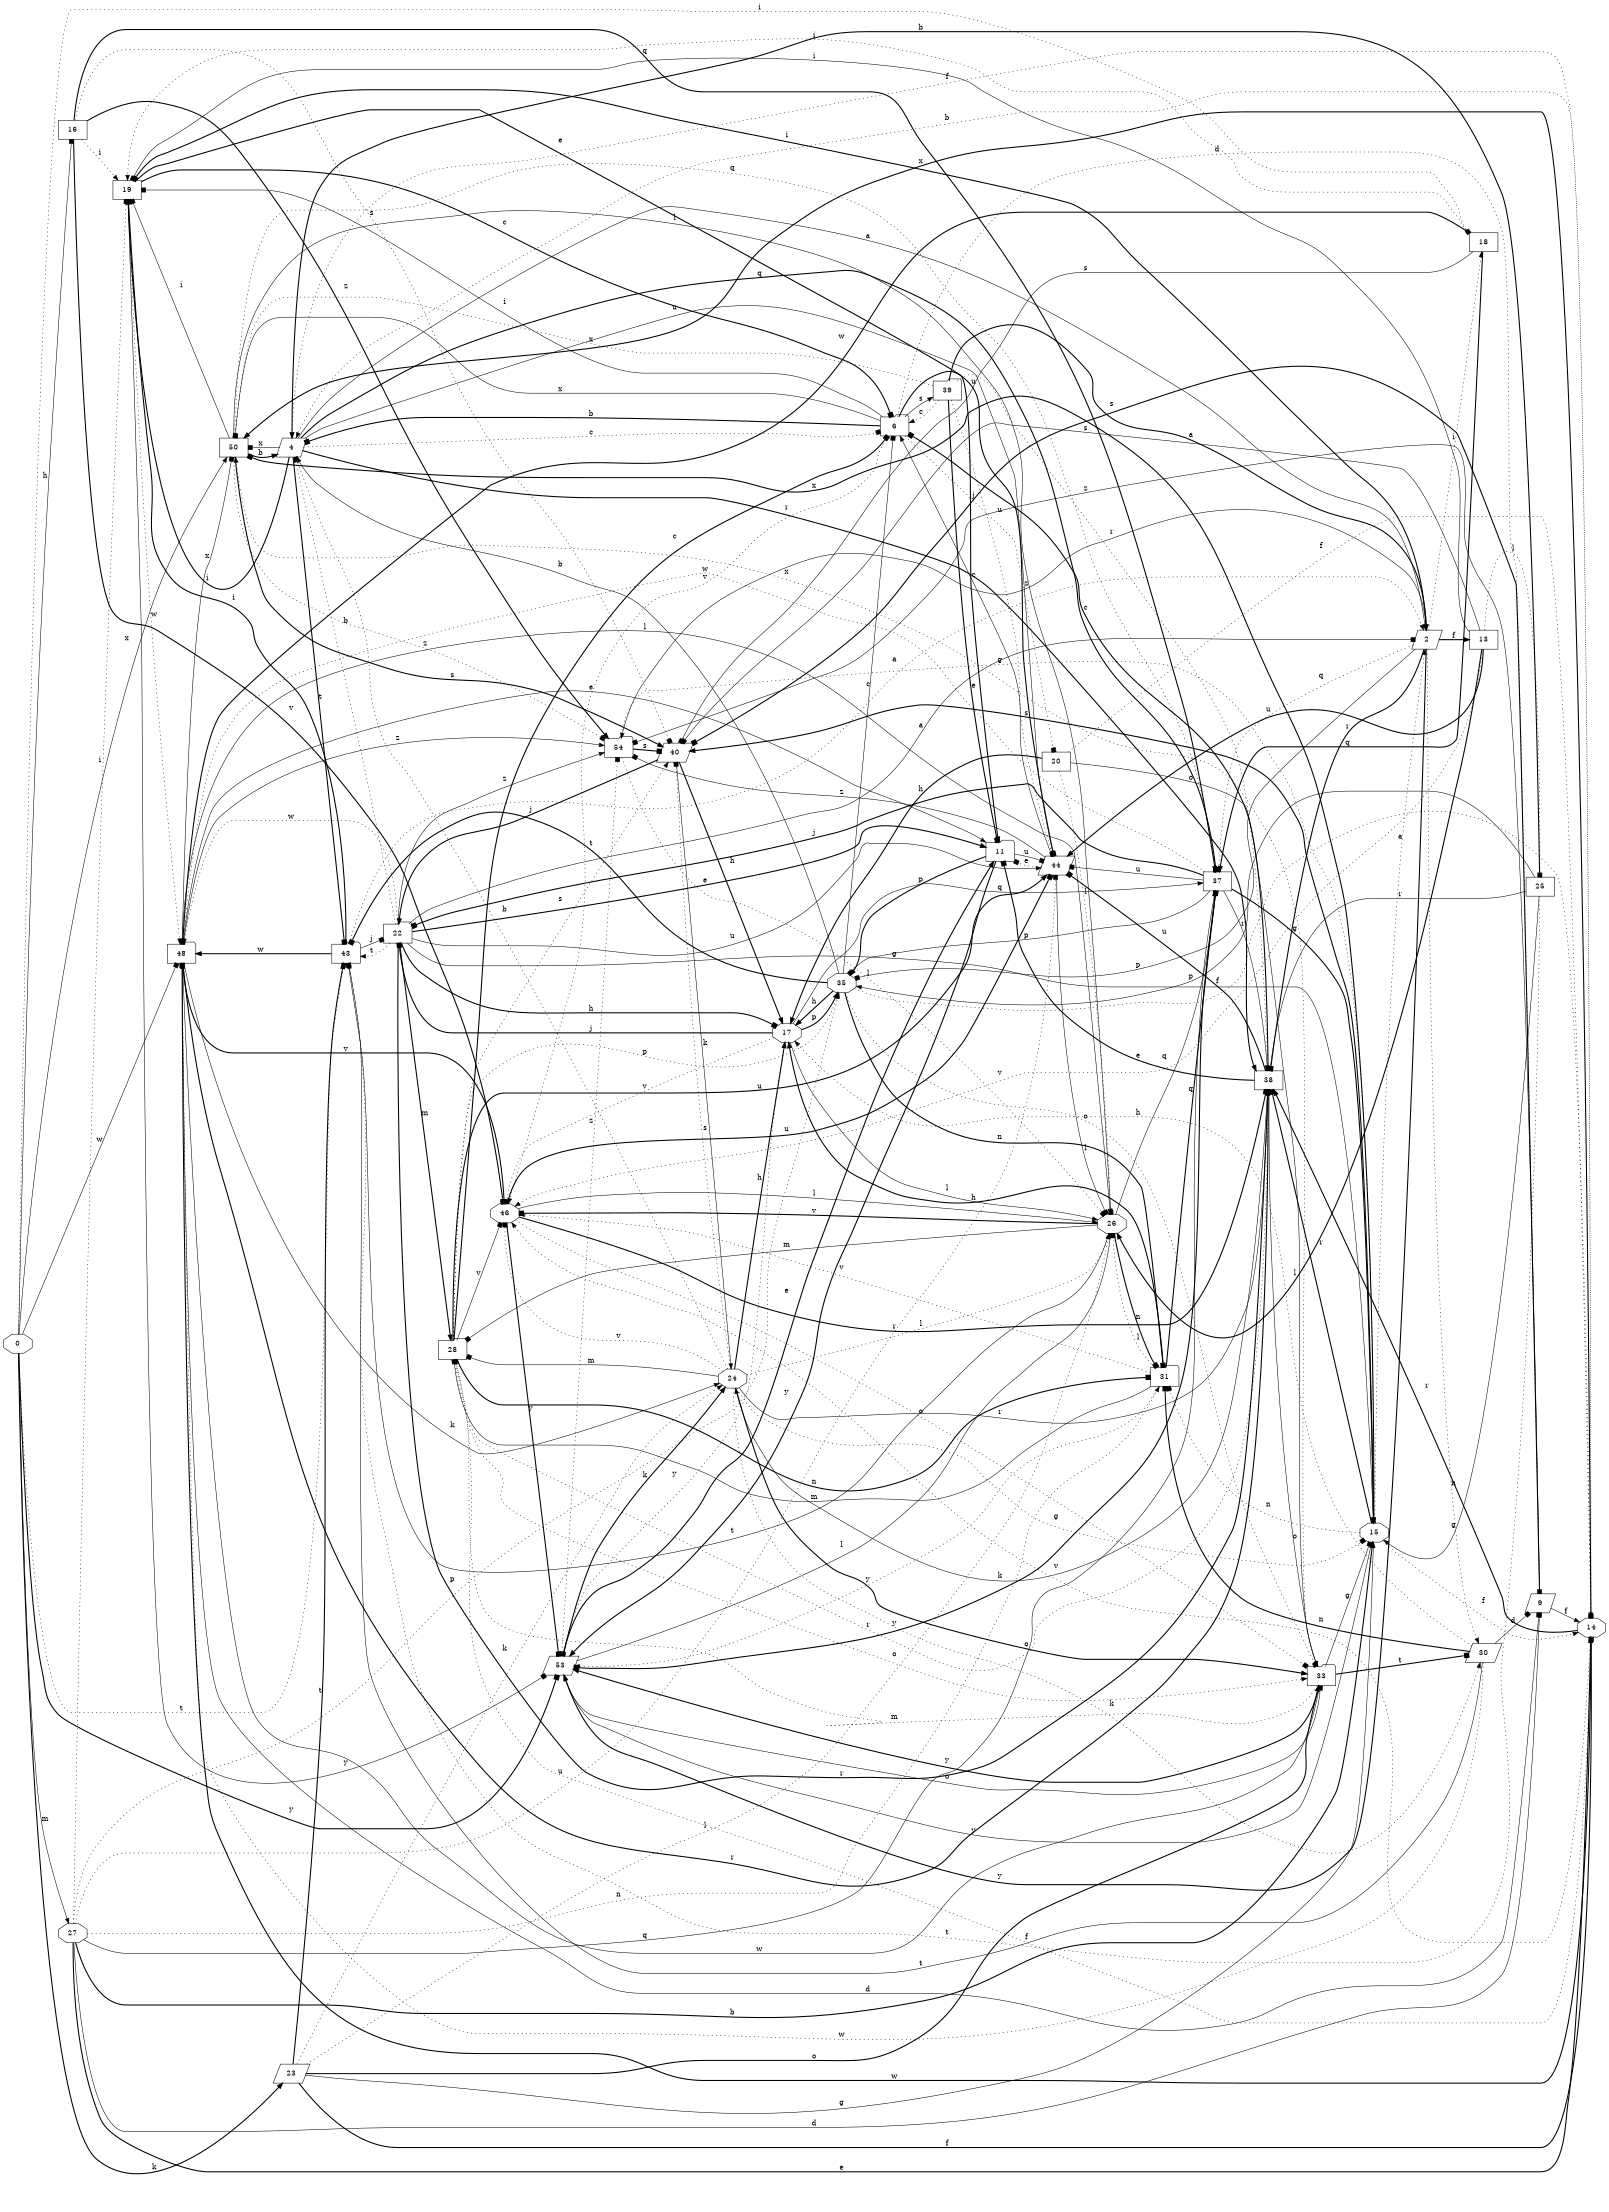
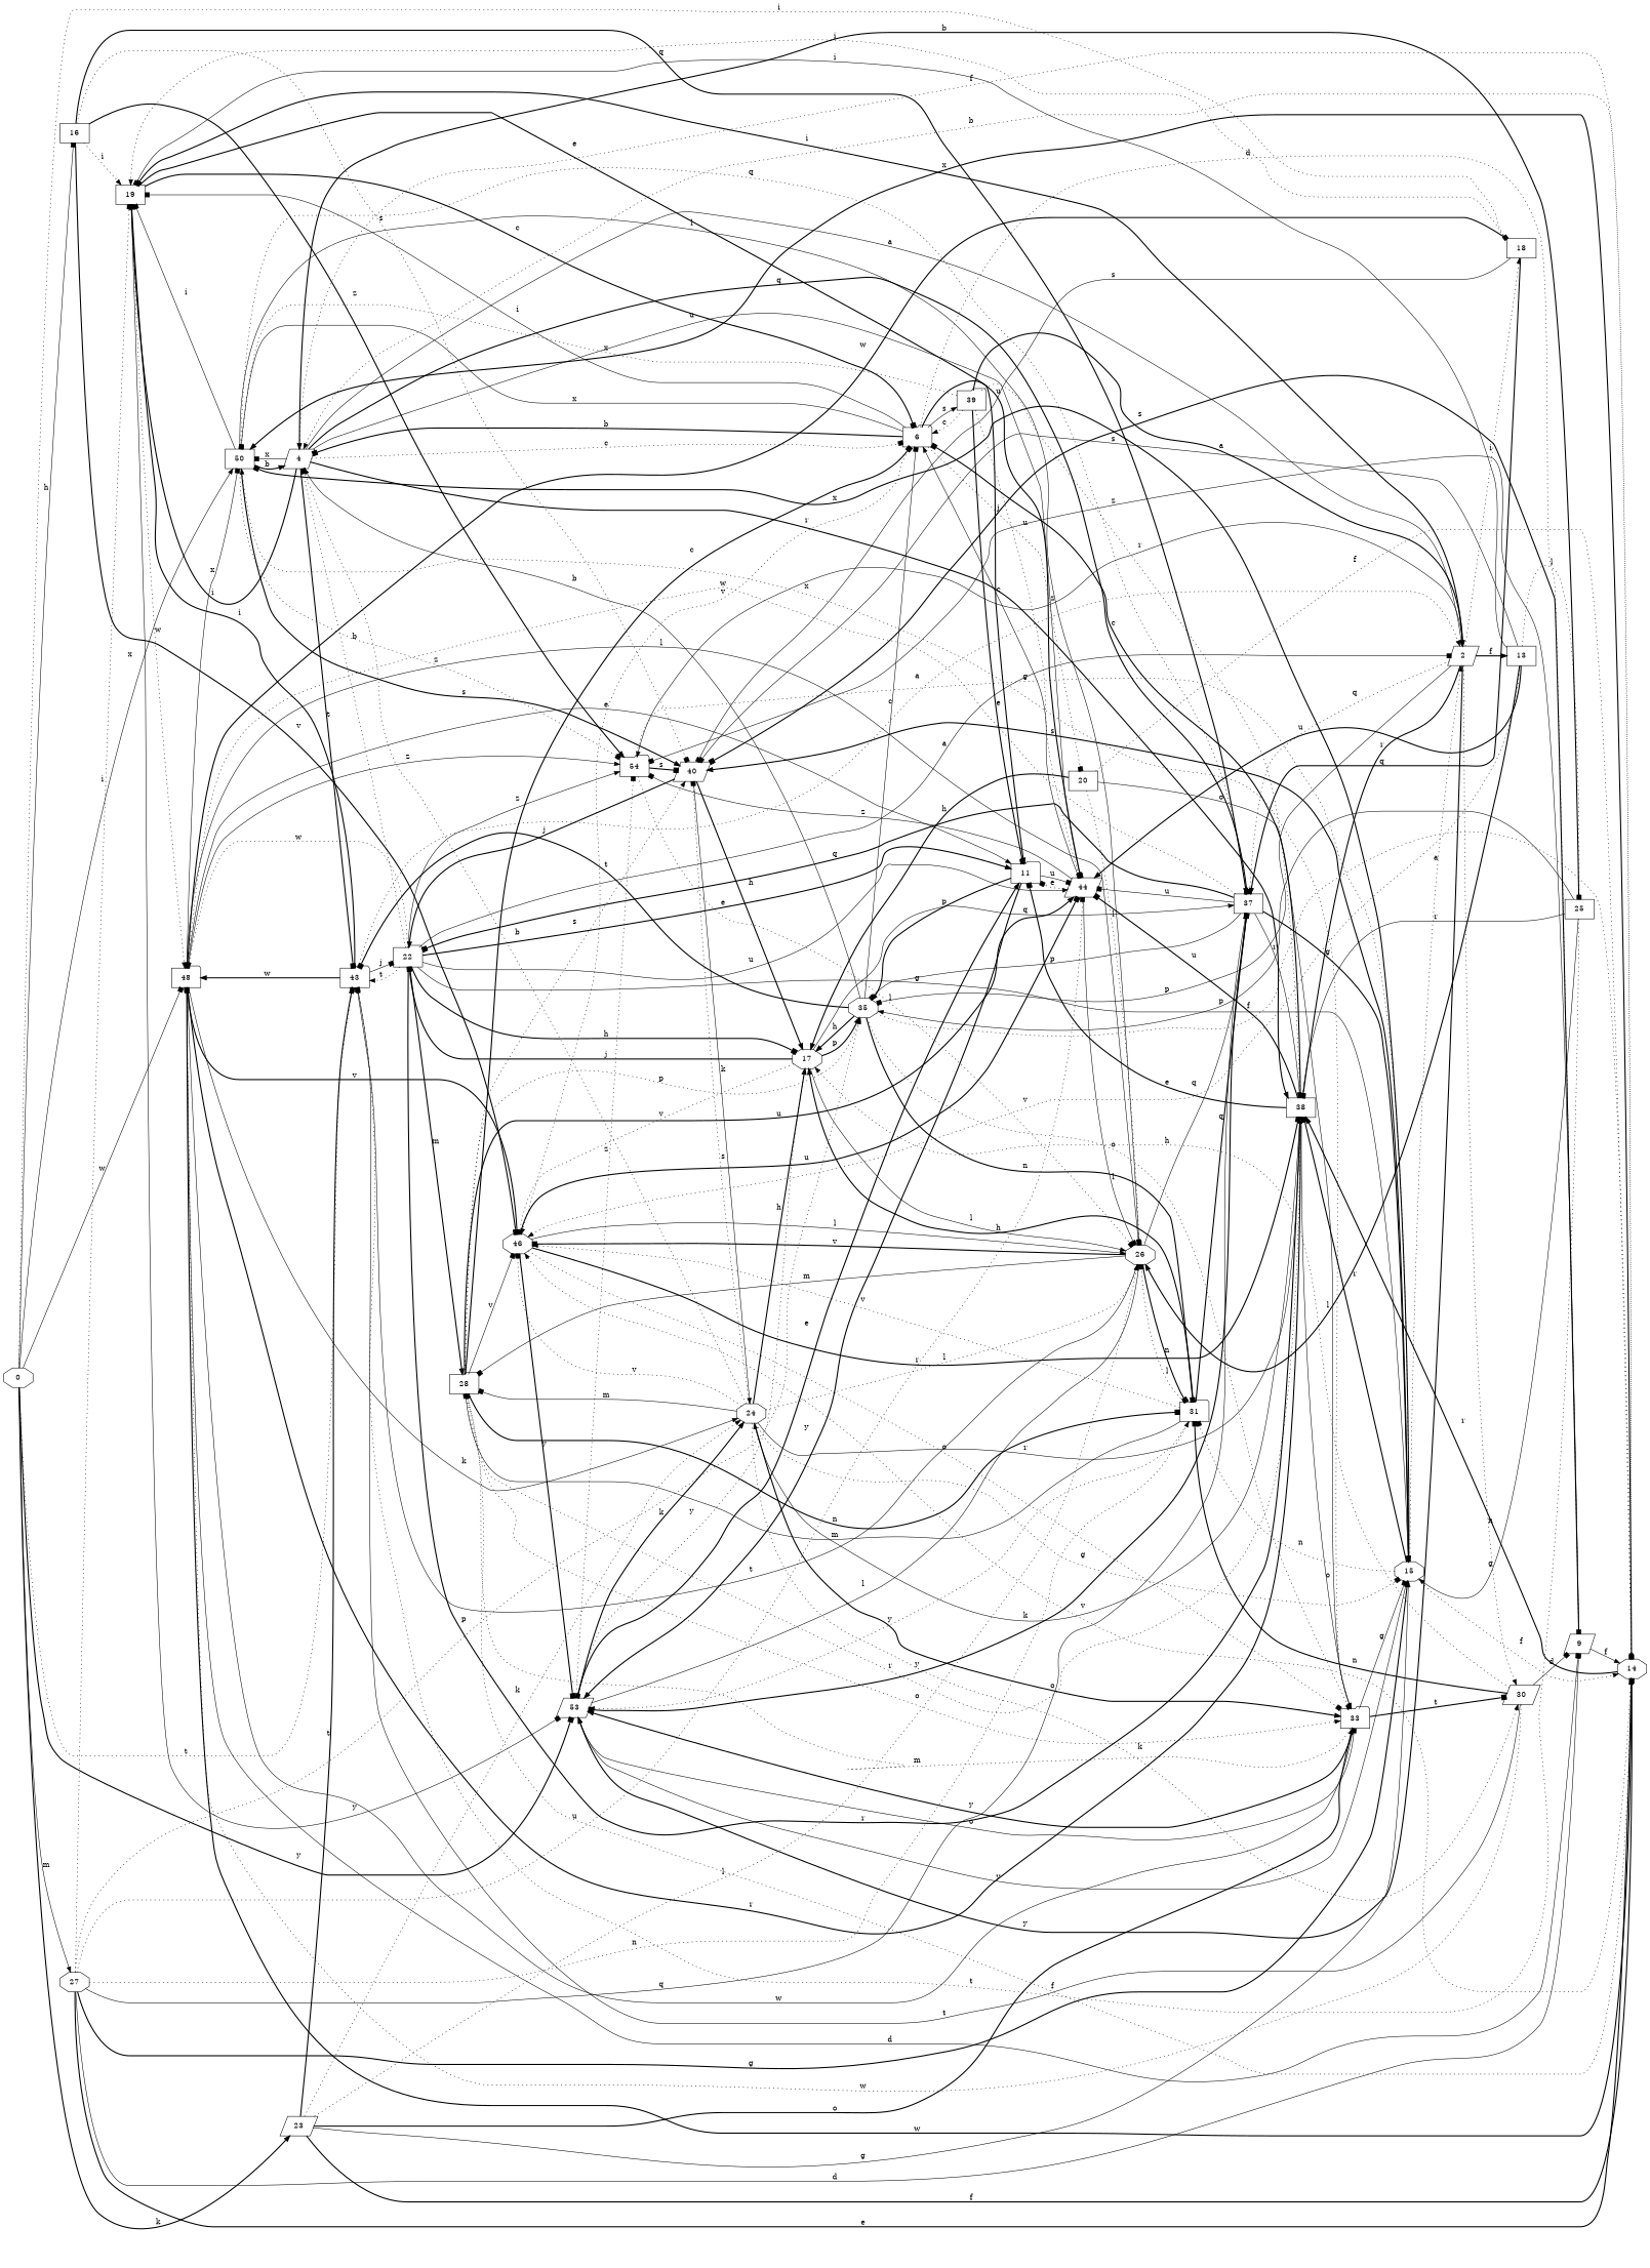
  strict digraph {
    rankdir=LR
    node [shape=folder]
    edge [arrowhead=box style=bold]
    0 [shape=octagon]
    16 [shape=box]
    18 [shape=box]
    23 [shape=parallelogram]
    27 [shape=octagon]
    43
    48
    50 [shape=box]
    53 [shape=parallelogram]
    19 [shape=box]
    37 [shape=box]
    54
    46 [shape=octagon]
    40 [shape=parallelogram]
    14 [shape=octagon]
    26 [shape=octagon]
    15 [shape=octagon]
    33
    24 [shape=octagon]
    35 [shape=octagon]
    44 [shape=parallelogram]
    9 [shape=parallelogram]
    31
    2 [shape=parallelogram]
    22
    38 [shape=box]
    11
    4 [shape=parallelogram]
    13 [shape=box]
    30 [shape=parallelogram]
    25 [shape=box]
    6
    17 [shape=octagon]
    20 [shape=box]
    39
    28
    0 -> 16 [label=h style=solid]
    0 -> 18 [label=i style=dotted]
    0 -> 23 [arrowhead=normal label=k]
    0 -> 27 [arrowhead=normal label=m style=solid]
    0 -> 43 [label=t style=dotted]
    0 -> 48 [label=w style=solid]
    0 -> 50 [arrowhead=normal label=x style=solid]
    0 -> 53 [label=y]
    16 -> 19 [arrowhead=normal label=i style=dotted]
    16 -> 37 [arrowhead=normal label=q]
    16 -> 54 [arrowhead=normal label=z]
    16 -> 46 [label=v]
    16 -> 40 [label=s style=dotted]
    18 -> 48 [label=w]
    18 -> 19 [arrowhead=normal label=i style=dotted]
    18 -> 37 [arrowhead=normal label=q]
    18 -> 40 [label=s style=solid]
    23 -> 43 [arrowhead=normal label=t]
    23 -> 14 [label=f]
    23 -> 26 [arrowhead=normal label=l style=dotted]
    23 -> 15 [arrowhead=normal label=g style=solid]
    23 -> 33 [arrowhead=normal label=o]
    23 -> 24 [arrowhead=normal label=k style=dotted]
    27 -> 19 [label=i style=dotted]
    27 -> 37 [arrowhead=normal label=q style=solid]
    27 -> 14 [arrowhead=normal label=e]
-   27 -> 15 [arrowhead=normal label=b]
+   27 -> 15 [arrowhead=normal label=g]
    27 -> 35 [arrowhead=normal label=p style=dotted]
    27 -> 44 [label=u style=dotted]
    27 -> 9 [label=d style=solid]
    27 -> 31 [arrowhead=normal label=n style=dotted]
    43 -> 48 [arrowhead=normal label=w]
    43 -> 19 [label=i]
    43 -> 2 [arrowhead=normal label=a style=dotted]
    43 -> 22 [label=j style=solid]
    48 -> 50 [label=x style=solid]
    48 -> 54 [arrowhead=normal label=z style=solid]
    48 -> 46 [label=v]
    48 -> 26 [arrowhead=normal label=l style=solid]
    48 -> 24 [arrowhead=normal label=k style=solid]
    48 -> 9 [label=d style=solid]
    48 -> 38 [label=r]
    48 -> 11 [arrowhead=normal label=e style=solid]
    50 -> 19 [label=i style=solid]
    50 -> 37 [label=q style=dotted]
    50 -> 54 [label=z style=dotted]
    50 -> 40 [arrowhead=normal label=s]
    50 -> 26 [arrowhead=normal label=l style=solid]
    50 -> 4 [arrowhead=normal label=b]
    53 -> 54 [label=z style=dotted]
    53 -> 26 [label=l style=solid]
    53 -> 33 [label=o style=solid]
    53 -> 24 [arrowhead=normal label=k]
    53 -> 11 [arrowhead=normal label=e]
    19 -> 48 [arrowhead=normal label=w style=dotted]
    19 -> 53 [label=y style=solid]
    19 -> 11 [arrowhead=normal label=e]
    19 -> 6 [label=c]
    37 -> 48 [arrowhead=normal label=w style=dotted]
    37 -> 53 [label=y]
    37 -> 15 [arrowhead=normal label=g]
    37 -> 35 [label=p style=solid]
    37 -> 44 [label=u style=solid]
-   37 -> 22 [label=j]
+   37 -> 22 [label=q]
    37 -> 38 [arrowhead=normal label=r style=solid]
    54 -> 40 [label=s]
    54 -> 26 [label=l style=dotted]
    54 -> 15 [arrowhead=normal label=g style=dotted]
    46 -> 53 [label=y]
    46 -> 26 [arrowhead=normal label=l style=solid]
    46 -> 33 [label=o style=dotted]
    46 -> 44 [label=u]
    46 -> 38 [label=r]
    40 -> 24 [arrowhead=normal label=k style=solid]
    40 -> 22 [arrowhead=normal label=j]
    40 -> 17 [arrowhead=normal label=h]
    14 -> 48 [label=w]
    14 -> 50 [arrowhead=normal label=x]
    14 -> 46 [arrowhead=normal label=v style=dotted]
    14 -> 38 [arrowhead=normal label=r]
    14 -> 4 [arrowhead=normal label=b style=dotted]
    26 -> 43 [label=t style=solid]
    26 -> 37 [label=q style=solid]
    26 -> 46 [label=v]
    26 -> 31 [label=n]
    26 -> 28 [label=m style=solid]
    15 -> 50 [label=x]
    15 -> 53 [arrowhead=normal label=y style=solid]
    15 -> 40 [arrowhead=normal label=s]
    15 -> 14 [arrowhead=normal label=f style=dotted]
    15 -> 31 [label=n style=dotted]
    15 -> 2 [arrowhead=normal label=a style=dotted]
    15 -> 38 [label=r]
    33 -> 48 [arrowhead=normal label=w style=solid]
    33 -> 50 [arrowhead=normal label=x style=dotted]
    33 -> 53 [arrowhead=normal label=y]
    33 -> 15 [label=g style=solid]
    33 -> 30 [label=t]
    33 -> 28 [label=m style=dotted]
    24 -> 46 [label=v style=dotted]
    24 -> 40 [label=s style=dotted]
    24 -> 26 [arrowhead=normal label=l style=dotted]
    24 -> 15 [label=g style=dotted]
    24 -> 33 [arrowhead=normal label=o]
    24 -> 38 [label=r style=solid]
    24 -> 4 [label=b style=dotted]
    24 -> 30 [arrowhead=normal label=k style=dotted]
    24 -> 17 [arrowhead=normal label=h]
    24 -> 28 [label=m style=solid]
    35 -> 43 [label=t]
    35 -> 14 [label=f style=dotted]
    35 -> 33 [label=o style=dotted]
    35 -> 31 [label=n]
    35 -> 4 [arrowhead=normal label=b style=solid]
    35 -> 6 [label=c style=solid]
    35 -> 17 [arrowhead=normal label=h]
    44 -> 54 [label=z style=solid]
    44 -> 26 [label=l style=solid]
    44 -> 11 [label=e style=dotted]
    44 -> 6 [arrowhead=normal label=c style=solid]
    9 -> 54 [label=z style=solid]
    9 -> 40 [label=s]
    9 -> 14 [arrowhead=normal label=f style=solid]
    31 -> 53 [arrowhead=normal label=y style=dotted]
    31 -> 37 [label=q]
    31 -> 46 [arrowhead=normal label=v style=dotted]
    31 -> 26 [label=l style=dotted]
    31 -> 17 [arrowhead=normal label=h]
    31 -> 28 [label=m style=solid]
    2 -> 18 [arrowhead=normal label=i style=dotted]
    2 -> 53 [arrowhead=normal label=y]
    2 -> 19 [label=i]
    2 -> 37 [label=q style=dotted]
    2 -> 54 [arrowhead=normal label=z style=solid]
    2 -> 35 [label=p style=solid]
    2 -> 38 [label=r]
    2 -> 13 [arrowhead=normal label=f]
    2 -> 30 [arrowhead=normal label=n style=dotted]
    22 -> 43 [arrowhead=normal label=t style=dotted]
    22 -> 48 [arrowhead=normal label=w style=dotted]
    22 -> 54 [arrowhead=normal label=z style=solid]
    22 -> 15 [label=g style=solid]
    22 -> 44 [arrowhead=normal label=u style=solid]
    22 -> 2 [label=a style=solid]
    22 -> 38 [arrowhead=normal label=r]
    22 -> 11 [arrowhead=normal label=e]
    22 -> 4 [arrowhead=normal label=b style=dotted]
    22 -> 17 [label=h]
    22 -> 28 [arrowhead=normal label=m]
    38 -> 33 [arrowhead=normal label=o style=solid]
    38 -> 24 [arrowhead=normal label=k style=solid]
    38 -> 44 [label=u]
    38 -> 11 [label=e]
    38 -> 6 [label=c]
    11 -> 53 [arrowhead=normal label=y]
    11 -> 35 [arrowhead=normal label=p]
    11 -> 44 [label=u style=solid]
    4 -> 43 [label=t]
    4 -> 50 [label=x style=solid]
    4 -> 19 [label=i]
    4 -> 37 [label=q]
    4 -> 14 [label=f style=dotted]
    4 -> 44 [arrowhead=normal label=u style=solid]
    4 -> 2 [arrowhead=normal label=a style=solid]
    4 -> 38 [arrowhead=normal label=r]
    4 -> 6 [label=c style=dotted]
    13 -> 19 [label=i style=solid]
    13 -> 46 [arrowhead=normal label=v style=dotted]
    13 -> 40 [label=s style=solid]
    13 -> 26 [arrowhead=normal label=l]
    13 -> 44 [arrowhead=normal label=u]
    13 -> 25 [label=l style=dotted]
    30 -> 43 [arrowhead=normal label=t style=solid]
    30 -> 48 [arrowhead=normal label=w style=dotted]
    30 -> 9 [label=d style=solid]
    30 -> 31 [label=n]
    30 -> 17 [arrowhead=normal label=h style=dotted]
    25 -> 43 [label=t style=dotted]
    25 -> 15 [arrowhead=normal label=g style=solid]
    25 -> 35 [arrowhead=normal label=p style=solid]
    25 -> 38 [label=r style=solid]
    25 -> 4 [arrowhead=normal label=b]
    6 -> 50 [label=x style=solid]
    6 -> 19 [label=i style=solid]
    6 -> 46 [arrowhead=normal label=v style=dotted]
    6 -> 44 [label=u]
    6 -> 9 [label=d style=dotted]
    6 -> 4 [label=b]
    6 -> 20 [label=j style=dotted]
    6 -> 39 [arrowhead=normal label=s style=solid]
    17 -> 53 [label=y style=dotted]
    17 -> 37 [arrowhead=normal label=q style=solid]
    17 -> 46 [label=v style=dotted]
    17 -> 26 [arrowhead=normal label=l style=solid]
    17 -> 35 [arrowhead=normal label=p]
    17 -> 22 [label=j]
    20 -> 14 [arrowhead=normal label=f style=dotted]
    20 -> 26 [label=l style=dotted]
    20 -> 33 [arrowhead=normal label=o style=solid]
    20 -> 17 [arrowhead=normal label=h]
    39 -> 50 [label=x style=dotted]
    39 -> 44 [label=u style=dotted]
    39 -> 2 [arrowhead=normal label=a]
    39 -> 38 [label=r style=dotted]
    39 -> 11 [label=e]
    39 -> 6 [arrowhead=normal label=c style=dotted]
    28 -> 46 [label=v style=solid]
    28 -> 40 [arrowhead=normal label=s style=dotted]
    28 -> 14 [arrowhead=normal label=f style=dotted]
    28 -> 33 [arrowhead=normal label=o style=dotted]
    28 -> 35 [arrowhead=normal label=p style=dotted]
    28 -> 44 [arrowhead=normal label=u]
    28 -> 31 [label=n]
    28 -> 38 [label=r style=dotted]
    28 -> 6 [label=c]
  }
